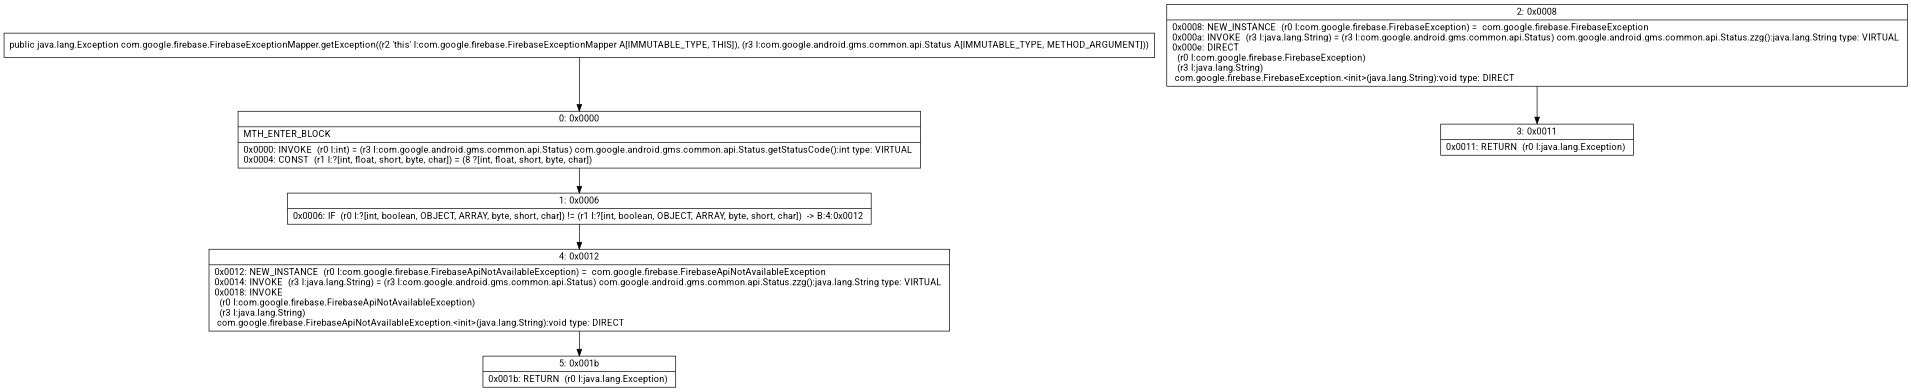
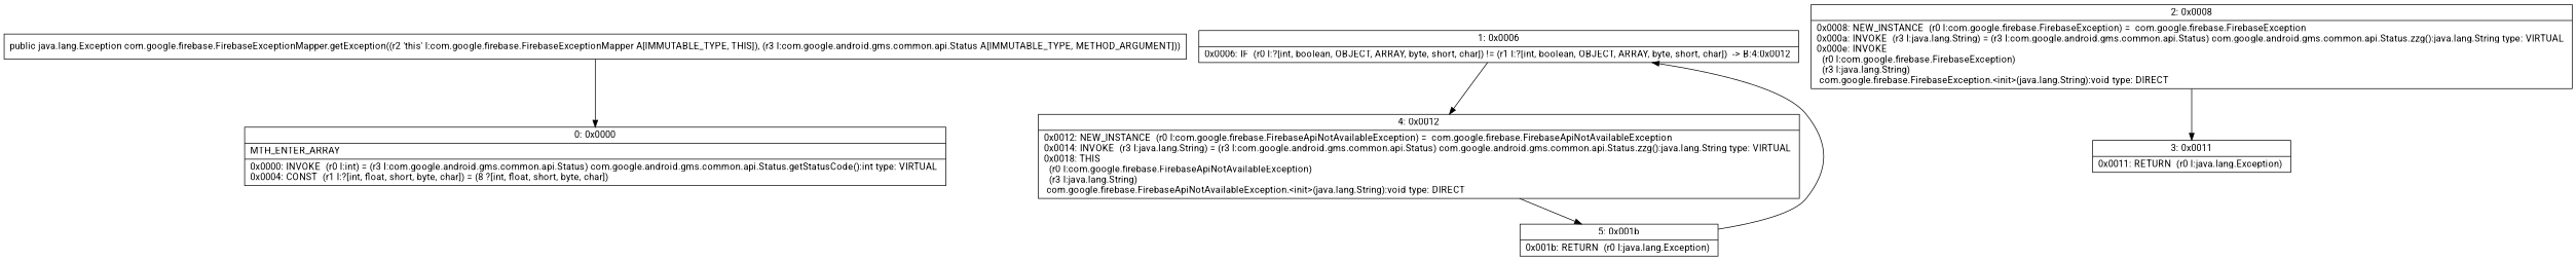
  digraph {
    fontname=Roboto
    node [fontname=Roboto shape=record]
    edge [fontname=Roboto]
-   n1 [label="{0\:\ 0x0000|MTH_ENTER_BLOCK\l|0x0000: INVOKE  (r0 I:int) = (r3 I:com.google.android.gms.common.api.Status) com.google.android.gms.common.api.Status.getStatusCode():int type: VIRTUAL \l0x0004: CONST  (r1 I:?[int, float, short, byte, char]) = (8 ?[int, float, short, byte, char]) \l}"]
+   n1 [label="{0\:\ 0x0000|MTH_ENTER_ARRAY\l|0x0000: INVOKE  (r0 I:int) = (r3 I:com.google.android.gms.common.api.Status) com.google.android.gms.common.api.Status.getStatusCode():int type: VIRTUAL \l0x0004: CONST  (r1 I:?[int, float, short, byte, char]) = (8 ?[int, float, short, byte, char]) \l}"]
    n2 [label="{1\:\ 0x0006|0x0006: IF  (r0 I:?[int, boolean, OBJECT, ARRAY, byte, short, char]) != (r1 I:?[int, boolean, OBJECT, ARRAY, byte, short, char])  \-\> B:4:0x0012 \l}"]
-   n3 [label="{4\:\ 0x0012|0x0012: NEW_INSTANCE  (r0 I:com.google.firebase.FirebaseApiNotAvailableException) =  com.google.firebase.FirebaseApiNotAvailableException \l0x0014: INVOKE  (r3 I:java.lang.String) = (r3 I:com.google.android.gms.common.api.Status) com.google.android.gms.common.api.Status.zzg():java.lang.String type: VIRTUAL \l0x0018: INVOKE  \l  (r0 I:com.google.firebase.FirebaseApiNotAvailableException)\l  (r3 I:java.lang.String)\l com.google.firebase.FirebaseApiNotAvailableException.\<init\>(java.lang.String):void type: DIRECT \l}"]
-   n4 [label="{2\:\ 0x0008|0x0008: NEW_INSTANCE  (r0 I:com.google.firebase.FirebaseException) =  com.google.firebase.FirebaseException \l0x000a: INVOKE  (r3 I:java.lang.String) = (r3 I:com.google.android.gms.common.api.Status) com.google.android.gms.common.api.Status.zzg():java.lang.String type: VIRTUAL \l0x000e: DIRECT  \l  (r0 I:com.google.firebase.FirebaseException)\l  (r3 I:java.lang.String)\l com.google.firebase.FirebaseException.\<init\>(java.lang.String):void type: DIRECT \l}"]
+   n3 [label="{4\:\ 0x0012|0x0012: NEW_INSTANCE  (r0 I:com.google.firebase.FirebaseApiNotAvailableException) =  com.google.firebase.FirebaseApiNotAvailableException \l0x0014: INVOKE  (r3 I:java.lang.String) = (r3 I:com.google.android.gms.common.api.Status) com.google.android.gms.common.api.Status.zzg():java.lang.String type: VIRTUAL \l0x0018: THIS  \l  (r0 I:com.google.firebase.FirebaseApiNotAvailableException)\l  (r3 I:java.lang.String)\l com.google.firebase.FirebaseApiNotAvailableException.\<init\>(java.lang.String):void type: DIRECT \l}"]
+   n4 [label="{2\:\ 0x0008|0x0008: NEW_INSTANCE  (r0 I:com.google.firebase.FirebaseException) =  com.google.firebase.FirebaseException \l0x000a: INVOKE  (r3 I:java.lang.String) = (r3 I:com.google.android.gms.common.api.Status) com.google.android.gms.common.api.Status.zzg():java.lang.String type: VIRTUAL \l0x000e: INVOKE  \l  (r0 I:com.google.firebase.FirebaseException)\l  (r3 I:java.lang.String)\l com.google.firebase.FirebaseException.\<init\>(java.lang.String):void type: DIRECT \l}"]
    n5 [label="{3\:\ 0x0011|0x0011: RETURN  (r0 I:java.lang.Exception) \l}"]
    n6 [label="{5\:\ 0x001b|0x001b: RETURN  (r0 I:java.lang.Exception) \l}"]
    n7 [label="{public java.lang.Exception com.google.firebase.FirebaseExceptionMapper.getException((r2 'this' I:com.google.firebase.FirebaseExceptionMapper A[IMMUTABLE_TYPE, THIS]), (r3 I:com.google.android.gms.common.api.Status A[IMMUTABLE_TYPE, METHOD_ARGUMENT])) }"]
-   n1 -> n2
+   n6 -> n2
    n2 -> n3
    n3 -> n6
    n4 -> n5
    n7 -> n1
  }
